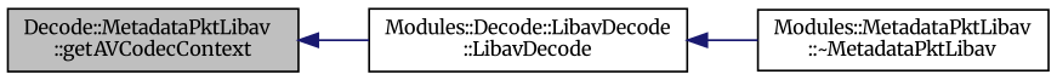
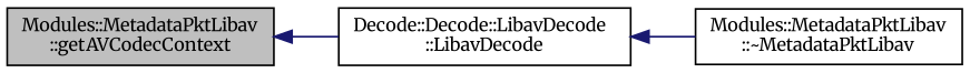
  digraph {
    fontname=Merriweather
    rankdir=LR
    node [color=black fillcolor=white fontname=Merriweather fontsize=10 shape=record style=filled]
    edge [color=midnightblue dir=back fontname=Merriweather fontsize=10 labelfontname=Helvetica labelfontsize=10 style=solid]
-   n1 [fillcolor=grey75 fontcolor=black height=0.2 label="Decode::MetadataPktLibav\l::getAVCodecContext" width=0.4]
-   n2 [height=0.2 label="Modules::Decode::LibavDecode\l::LibavDecode" width=0.4]
+   n1 [fillcolor=grey75 fontcolor=black height=0.2 label="Modules::MetadataPktLibav\l::getAVCodecContext" width=0.4]
+   n2 [height=0.2 label="Decode::Decode::LibavDecode\l::LibavDecode" width=0.4]
    n3 [height=0.2 label="Modules::MetadataPktLibav\l::~MetadataPktLibav" width=0.4]
    n1 -> n2
    n2 -> n3
  }
